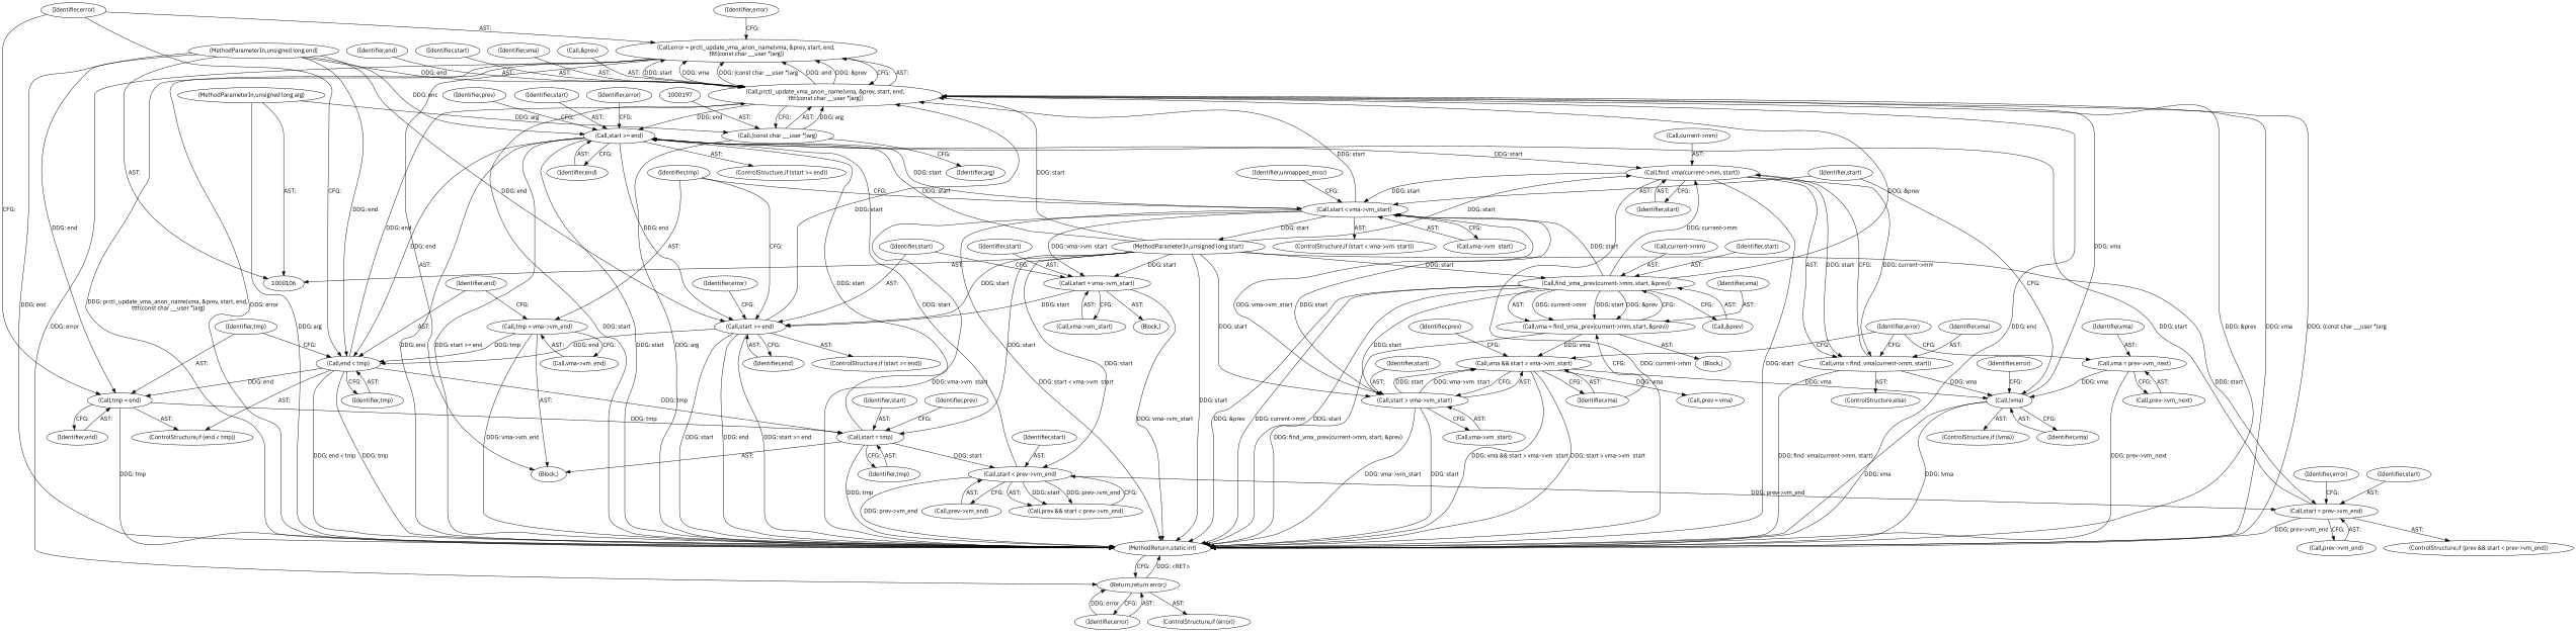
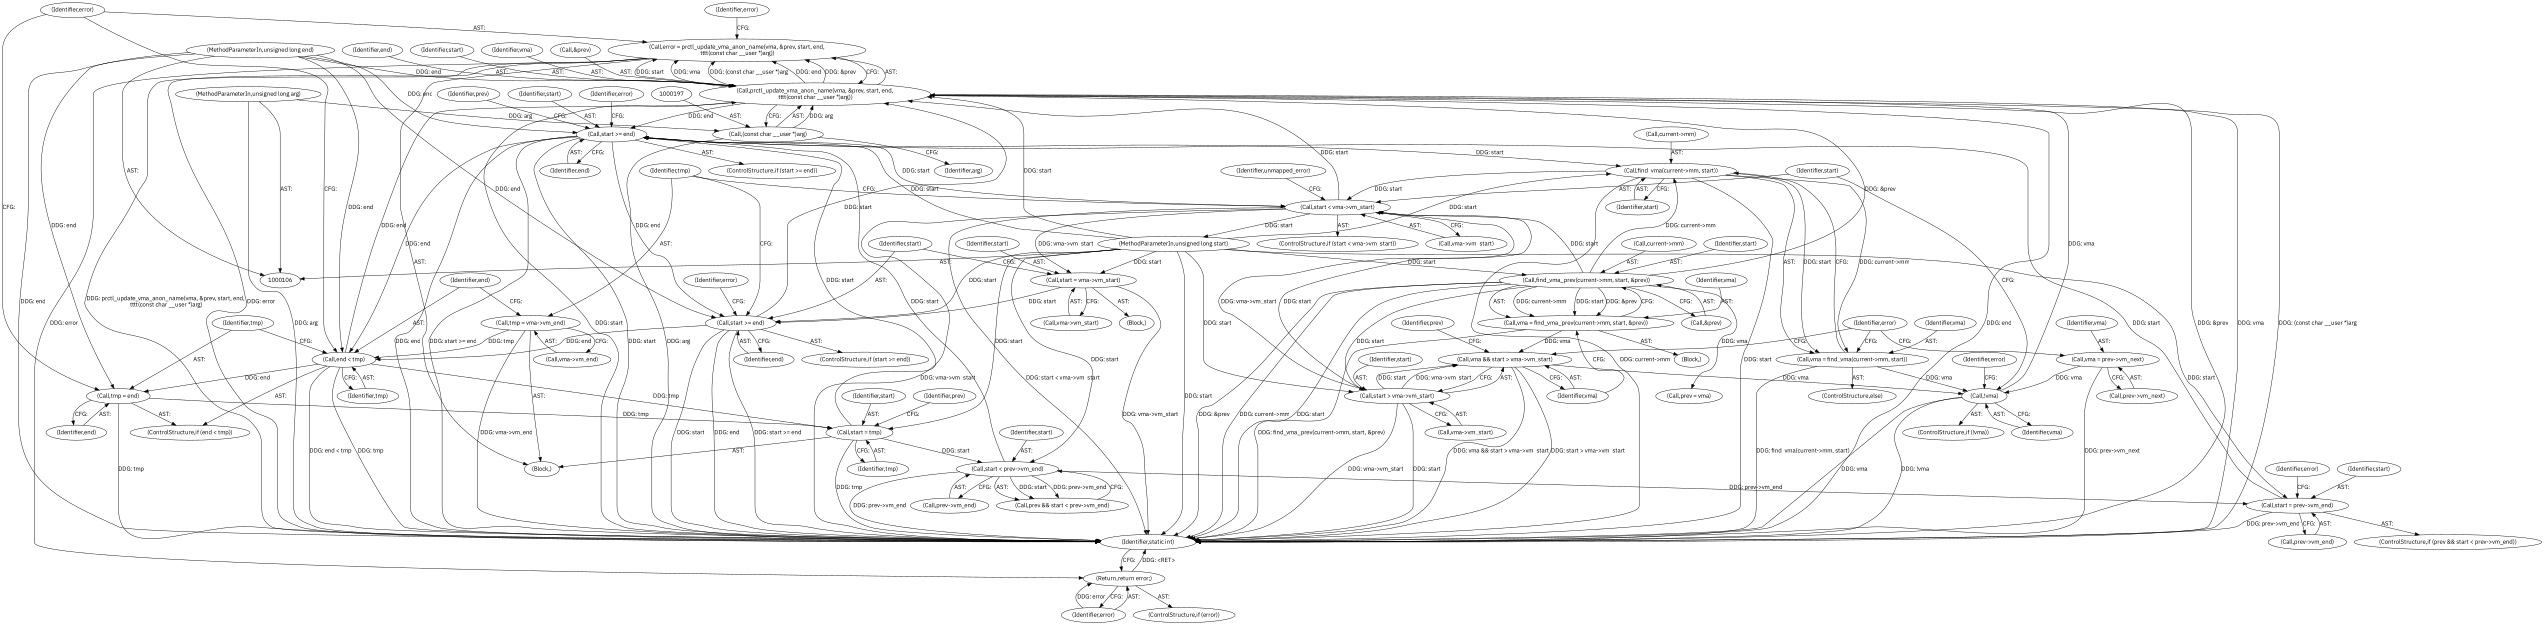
  digraph {
    fontname="IBM Plex Sans"
    node [fontname="IBM Plex Sans"]
    edge [fontname="IBM Plex Sans"]
    n1 [label="(Call,error = prctl_update_vma_anon_name(vma, &prev, start, end,\n \t\t\t\t(const char __user *)arg))"]
    n2 [label="(Call,prctl_update_vma_anon_name(vma, &prev, start, end,\n \t\t\t\t(const char __user *)arg))"]
    n3 [label="(Return,return error;)"]
    n4 [label="(Block,)"]
-   n5 [label="(MethodReturn,static int)"]
+   n5 [label="(Identifier,static int)"]
    n6 [label="(Call,start >= end)"]
    n7 [label="(Call,(const char __user *)arg)"]
    n8 [label="(Identifier,error)"]
    n9 [label="(ControlStructure,if (error))"]
    n10 [label="(Call,find_vma(current->mm, start))"]
    n11 [label="(Call,start < vma->vm_start)"]
    n12 [label="(Call,start >= end)"]
    n13 [label="(Call,end < tmp)"]
    n14 [label="(ControlStructure,if (start >= end))"]
    n15 [label="(Identifier,end)"]
    n16 [label="(Identifier,arg)"]
    n17 [label="(Call,!vma)"]
    n18 [label="(ControlStructure,if (!vma))"]
    n19 [label="(Identifier,vma)"]
    n20 [label="(Call,vma = find_vma(current->mm, start))"]
    n21 [label="(ControlStructure,else)"]
    n22 [label="(Identifier,start)"]
    n23 [label="(MethodParameterIn,unsigned long start)"]
    n24 [label="(Call,start = vma->vm_start)"]
    n25 [label="(ControlStructure,if (start < vma->vm_start))"]
    n26 [label="(Call,vma->vm_start)"]
    n27 [label="(Call,find_vma_prev(current->mm, start, &prev))"]
    n28 [label="(Call,start > vma->vm_start)"]
    n29 [label="(Call,vma = find_vma_prev(current->mm, start, &prev))"]
    n30 [label="(Call,&prev)"]
    n31 [label="(Call,vma && start > vma->vm_start)"]
    n32 [label="(Call,vma->vm_start)"]
    n33 [label="(Block,)"]
    n34 [label="(Call,start = prev->vm_end)"]
    n35 [label="(Call,start < prev->vm_end)"]
    n36 [label="(Call,start = tmp)"]
    1000106
    n38 [label="(Call,prev->vm_end)"]
    n39 [label="(ControlStructure,if (prev && start < prev->vm_end))"]
    n40 [label="(Call,prev && start < prev->vm_end)"]
    n41 [label="(Call,prev->vm_end)"]
    n42 [label="(Identifier,tmp)"]
    n43 [label="(Identifier,end)"]
    n44 [label="(ControlStructure,if (start >= end))"]
    n45 [label="(Block,)"]
    n46 [label="(Call,vma->vm_start)"]
    n47 [label="(Call,tmp = end)"]
    n48 [label="(ControlStructure,if (end < tmp))"]
    n49 [label="(Identifier,tmp)"]
    n50 [label="(Identifier,end)"]
    n51 [label="(Identifier,vma)"]
    n52 [label="(Call,prev = vma)"]
    n53 [label="(MethodParameterIn,unsigned long end)"]
    n54 [label="(Call,tmp = vma->vm_end)"]
    n55 [label="(Call,vma->vm_end)"]
    n56 [label="(Call,vma = prev->vm_next)"]
    n57 [label="(Call,prev->vm_next)"]
    n58 [label="(MethodParameterIn,unsigned long arg)"]
    n59 [label="(Identifier,end)"]
    n60 [label="(Identifier,error)"]
    n61 [label="(Identifier,error)"]
    n62 [label="(Identifier,tmp)"]
    n63 [label="(Identifier,start)"]
    n64 [label="(Identifier,prev)"]
    n65 [label="(Identifier,vma)"]
    n66 [label="(Identifier,start)"]
    n67 [label="(Call,current->mm)"]
    n68 [label="(Identifier,start)"]
    n69 [label="(Identifier,error)"]
    n70 [label="(Identifier,prev)"]
    n71 [label="(Call,current->mm)"]
    n72 [label="(Identifier,vma)"]
    n73 [label="(Call,&prev)"]
    n74 [label="(Identifier,start)"]
    n75 [label="(Identifier,vma)"]
    n76 [label="(Identifier,prev)"]
    n77 [label="(Identifier,tmp)"]
    n78 [label="(Identifier,start)"]
    n79 [label="(Identifier,error)"]
    n80 [label="(Identifier,unmapped_error)"]
    n81 [label="(Identifier,start)"]
    n82 [label="(Identifier,start)"]
    n83 [label="(Identifier,start)"]
    n84 [label="(Identifier,end)"]
    n85 [label="(Identifier,start)"]
    n86 [label="(Identifier,vma)"]
    n87 [label="(Identifier,error)"]
    n88 [label="(Identifier,error)"]
    n89 [label="(Identifier,start)"]
    n90 [label="(Identifier,error)"]
    1000197
    n1 -> n2 [label="CFG: "]
    n1 -> n3 [label="DDG: error"]
    n1 -> n4 [label="AST: "]
    n1 -> n5 [label="DDG: prctl_update_vma_anon_name(vma, &prev, start, end,\n \t\t\t\t(const char __user *)arg)"]
    n1 -> n5 [label="DDG: error"]
    n2 -> n1 [label="AST: "]
    n2 -> n1 [label="DDG: start"]
    n2 -> n1 [label="DDG: vma"]
    n2 -> n1 [label="DDG: (const char __user *)arg"]
    n2 -> n1 [label="DDG: end"]
    n2 -> n1 [label="DDG: &prev"]
    n2 -> n5 [label="DDG: start"]
    n2 -> n5 [label="DDG: end"]
    n2 -> n5 [label="DDG: vma"]
    n2 -> n5 [label="DDG: (const char __user *)arg"]
    n2 -> n5 [label="DDG: &prev"]
    n2 -> n6 [label="DDG: end"]
    n2 -> n7 [label="CFG: "]
    n3 -> n5 [label="DDG: <RET>"]
    n3 -> n8 [label="CFG: "]
    n3 -> n9 [label="AST: "]
    n5 -> n3 [label="CFG: "]
    n6 -> n5 [label="DDG: end"]
    n6 -> n5 [label="DDG: start >= end"]
    n6 -> n5 [label="DDG: start"]
    n6 -> n10 [label="DDG: start"]
    n6 -> n11 [label="DDG: start"]
    n6 -> n12 [label="DDG: end"]
    n6 -> n13 [label="DDG: end"]
    n6 -> n14 [label="AST: "]
    n6 -> n15 [label="CFG: "]
    n7 -> n2 [label="AST: "]
    n7 -> n2 [label="DDG: arg"]
    n7 -> n5 [label="DDG: arg"]
    n7 -> n16 [label="CFG: "]
    n8 -> n3 [label="AST: "]
    n8 -> n3 [label="DDG: error"]
    n10 -> n5 [label="DDG: current->mm"]
    n10 -> n5 [label="DDG: start"]
    n10 -> n11 [label="DDG: start"]
    n10 -> n20 [label="AST: "]
    n10 -> n20 [label="DDG: current->mm"]
    n10 -> n20 [label="DDG: start"]
    n10 -> n22 [label="CFG: "]
    n11 -> n2 [label="DDG: start"]
    n11 -> n5 [label="DDG: vma->vm_start"]
    n11 -> n5 [label="DDG: start < vma->vm_start"]
    n11 -> n23 [label="DDG: start"]
    n11 -> n24 [label="DDG: vma->vm_start"]
    n11 -> n25 [label="AST: "]
    n11 -> n26 [label="CFG: "]
    n12 -> n2 [label="DDG: start"]
    n12 -> n5 [label="DDG: start"]
    n12 -> n5 [label="DDG: end"]
    n12 -> n5 [label="DDG: start >= end"]
    n12 -> n13 [label="DDG: end"]
    n12 -> n43 [label="CFG: "]
    n12 -> n44 [label="AST: "]
    n13 -> n2 [label="DDG: end"]
    n13 -> n5 [label="DDG: end < tmp"]
    n13 -> n5 [label="DDG: tmp"]
    n13 -> n36 [label="DDG: tmp"]
    n13 -> n47 [label="DDG: end"]
    n13 -> n48 [label="AST: "]
    n13 -> n49 [label="CFG: "]
    n15 -> n6 [label="AST: "]
    n17 -> n2 [label="DDG: vma"]
    n17 -> n5 [label="DDG: !vma"]
    n17 -> n5 [label="DDG: vma"]
    n17 -> n18 [label="AST: "]
    n17 -> n19 [label="CFG: "]
    n19 -> n17 [label="AST: "]
    n20 -> n5 [label="DDG: find_vma(current->mm, start)"]
    n20 -> n10 [label="CFG: "]
    n20 -> n17 [label="DDG: vma"]
    n20 -> n21 [label="AST: "]
    n22 -> n10 [label="AST: "]
    n23 -> n2 [label="DDG: start"]
    n23 -> n5 [label="DDG: start"]
    n23 -> n6 [label="DDG: start"]
    n23 -> n10 [label="DDG: start"]
    n23 -> n12 [label="DDG: start"]
    n23 -> n24 [label="DDG: start"]
    n23 -> n27 [label="DDG: start"]
    n23 -> n28 [label="DDG: start"]
    n23 -> n34 [label="DDG: start"]
    n23 -> n35 [label="DDG: start"]
    n23 -> n36 [label="DDG: start"]
    n23 -> 1000106 [label="AST: "]
    n24 -> n5 [label="DDG: vma->vm_start"]
    n24 -> n12 [label="DDG: start"]
    n24 -> n45 [label="AST: "]
    n24 -> n46 [label="CFG: "]
    n26 -> n11 [label="AST: "]
    n27 -> n2 [label="DDG: &prev"]
    n27 -> n5 [label="DDG: &prev"]
    n27 -> n5 [label="DDG: current->mm"]
    n27 -> n5 [label="DDG: start"]
    n27 -> n10 [label="DDG: current->mm"]
    n27 -> n11 [label="DDG: start"]
    n27 -> n28 [label="DDG: start"]
    n27 -> n29 [label="AST: "]
    n27 -> n29 [label="DDG: current->mm"]
    n27 -> n29 [label="DDG: start"]
    n27 -> n29 [label="DDG: &prev"]
    n27 -> n30 [label="CFG: "]
    n28 -> n5 [label="DDG: start"]
    n28 -> n5 [label="DDG: vma->vm_start"]
    n28 -> n11 [label="DDG: start"]
    n28 -> n11 [label="DDG: vma->vm_start"]
    n28 -> n31 [label="AST: "]
    n28 -> n31 [label="DDG: start"]
    n28 -> n31 [label="DDG: vma->vm_start"]
    n28 -> n32 [label="CFG: "]
    n29 -> n5 [label="DDG: find_vma_prev(current->mm, start, &prev)"]
    n29 -> n27 [label="CFG: "]
    n29 -> n31 [label="DDG: vma"]
    n29 -> n33 [label="AST: "]
    n30 -> n27 [label="AST: "]
    n31 -> n5 [label="DDG: vma && start > vma->vm_start"]
    n31 -> n5 [label="DDG: start > vma->vm_start"]
    n31 -> n17 [label="DDG: vma"]
    n31 -> n28 [label="CFG: "]
    n31 -> n51 [label="CFG: "]
-   n31 -> n52 [label="DDG: vma"]
+   n27 -> n52 [label="DDG: vma"]
    n32 -> n28 [label="AST: "]
    n34 -> n5 [label="DDG: prev->vm_end"]
    n34 -> n6 [label="DDG: start"]
    n34 -> n38 [label="CFG: "]
    n34 -> n39 [label="AST: "]
    n35 -> n5 [label="DDG: prev->vm_end"]
    n35 -> n6 [label="DDG: start"]
    n35 -> n34 [label="DDG: prev->vm_end"]
    n35 -> n40 [label="AST: "]
    n35 -> n40 [label="DDG: start"]
    n35 -> n40 [label="DDG: prev->vm_end"]
    n35 -> n41 [label="CFG: "]
    n36 -> n4 [label="AST: "]
    n36 -> n5 [label="DDG: tmp"]
    n36 -> n6 [label="DDG: start"]
    n36 -> n35 [label="DDG: start"]
    n36 -> n42 [label="CFG: "]
    n38 -> n34 [label="AST: "]
    n40 -> n35 [label="CFG: "]
    n41 -> n35 [label="AST: "]
    n42 -> n36 [label="AST: "]
    n43 -> n12 [label="AST: "]
    n46 -> n24 [label="AST: "]
    n47 -> n5 [label="DDG: tmp"]
    n47 -> n36 [label="DDG: tmp"]
    n47 -> n48 [label="AST: "]
    n47 -> n50 [label="CFG: "]
    n49 -> n13 [label="AST: "]
    n50 -> n47 [label="AST: "]
    n51 -> n29 [label="CFG: "]
    n51 -> n31 [label="AST: "]
    n53 -> n2 [label="DDG: end"]
    n53 -> n5 [label="DDG: end"]
    n53 -> n6 [label="DDG: end"]
    n53 -> n12 [label="DDG: end"]
    n53 -> n13 [label="DDG: end"]
    n53 -> 1000106 [label="AST: "]
    n53 -> n47 [label="DDG: end"]
    n54 -> n4 [label="AST: "]
    n54 -> n5 [label="DDG: vma->vm_end"]
    n54 -> n13 [label="DDG: tmp"]
    n54 -> n55 [label="CFG: "]
    n55 -> n54 [label="AST: "]
    n56 -> n5 [label="DDG: prev->vm_next"]
    n56 -> n17 [label="DDG: vma"]
    n56 -> n57 [label="CFG: "]
    n57 -> n56 [label="AST: "]
    n58 -> n5 [label="DDG: arg"]
    n58 -> n7 [label="DDG: arg"]
    n58 -> 1000106 [label="AST: "]
    n59 -> n2 [label="AST: "]
    n60 -> n1 [label="CFG: "]
    n61 -> n34 [label="CFG: "]
    n62 -> n13 [label="CFG: "]
    n62 -> n47 [label="AST: "]
    n63 -> n34 [label="AST: "]
    n64 -> n36 [label="CFG: "]
    n65 -> n56 [label="AST: "]
    n66 -> n2 [label="AST: "]
    n67 -> n27 [label="AST: "]
    n68 -> n11 [label="AST: "]
    n68 -> n17 [label="CFG: "]
    n69 -> n1 [label="AST: "]
    n69 -> n13 [label="CFG: "]
    n69 -> n47 [label="CFG: "]
    n70 -> n31 [label="CFG: "]
    n71 -> n10 [label="AST: "]
    n72 -> n2 [label="AST: "]
    n73 -> n2 [label="AST: "]
    n74 -> n28 [label="AST: "]
    n75 -> n29 [label="AST: "]
    n76 -> n6 [label="CFG: "]
    n77 -> n11 [label="CFG: "]
    n77 -> n12 [label="CFG: "]
    n77 -> n54 [label="AST: "]
    n78 -> n35 [label="AST: "]
    n79 -> n17 [label="CFG: "]
    n80 -> n11 [label="CFG: "]
    n81 -> n6 [label="AST: "]
    n82 -> n12 [label="AST: "]
    n82 -> n24 [label="CFG: "]
    n83 -> n36 [label="AST: "]
    n84 -> n13 [label="AST: "]
    n84 -> n54 [label="CFG: "]
    n85 -> n27 [label="AST: "]
    n86 -> n20 [label="AST: "]
    n87 -> n6 [label="CFG: "]
    n88 -> n20 [label="CFG: "]
    n88 -> n31 [label="CFG: "]
    n88 -> n56 [label="CFG: "]
    n89 -> n24 [label="AST: "]
    n90 -> n12 [label="CFG: "]
    1000197 -> n7 [label="AST: "]
  }
